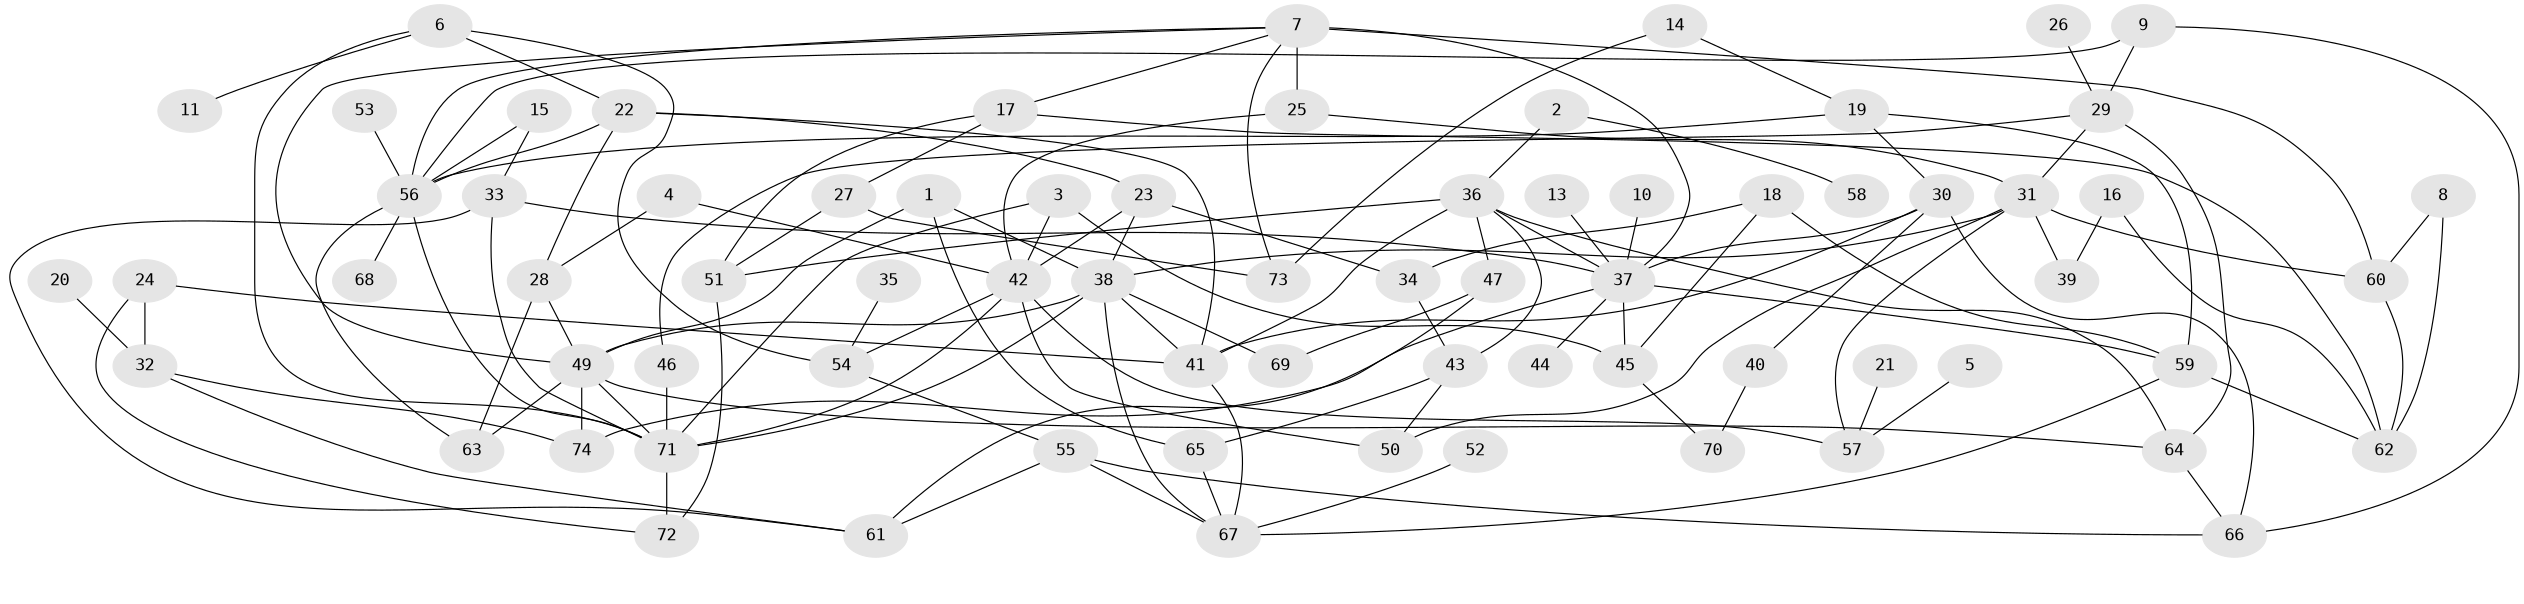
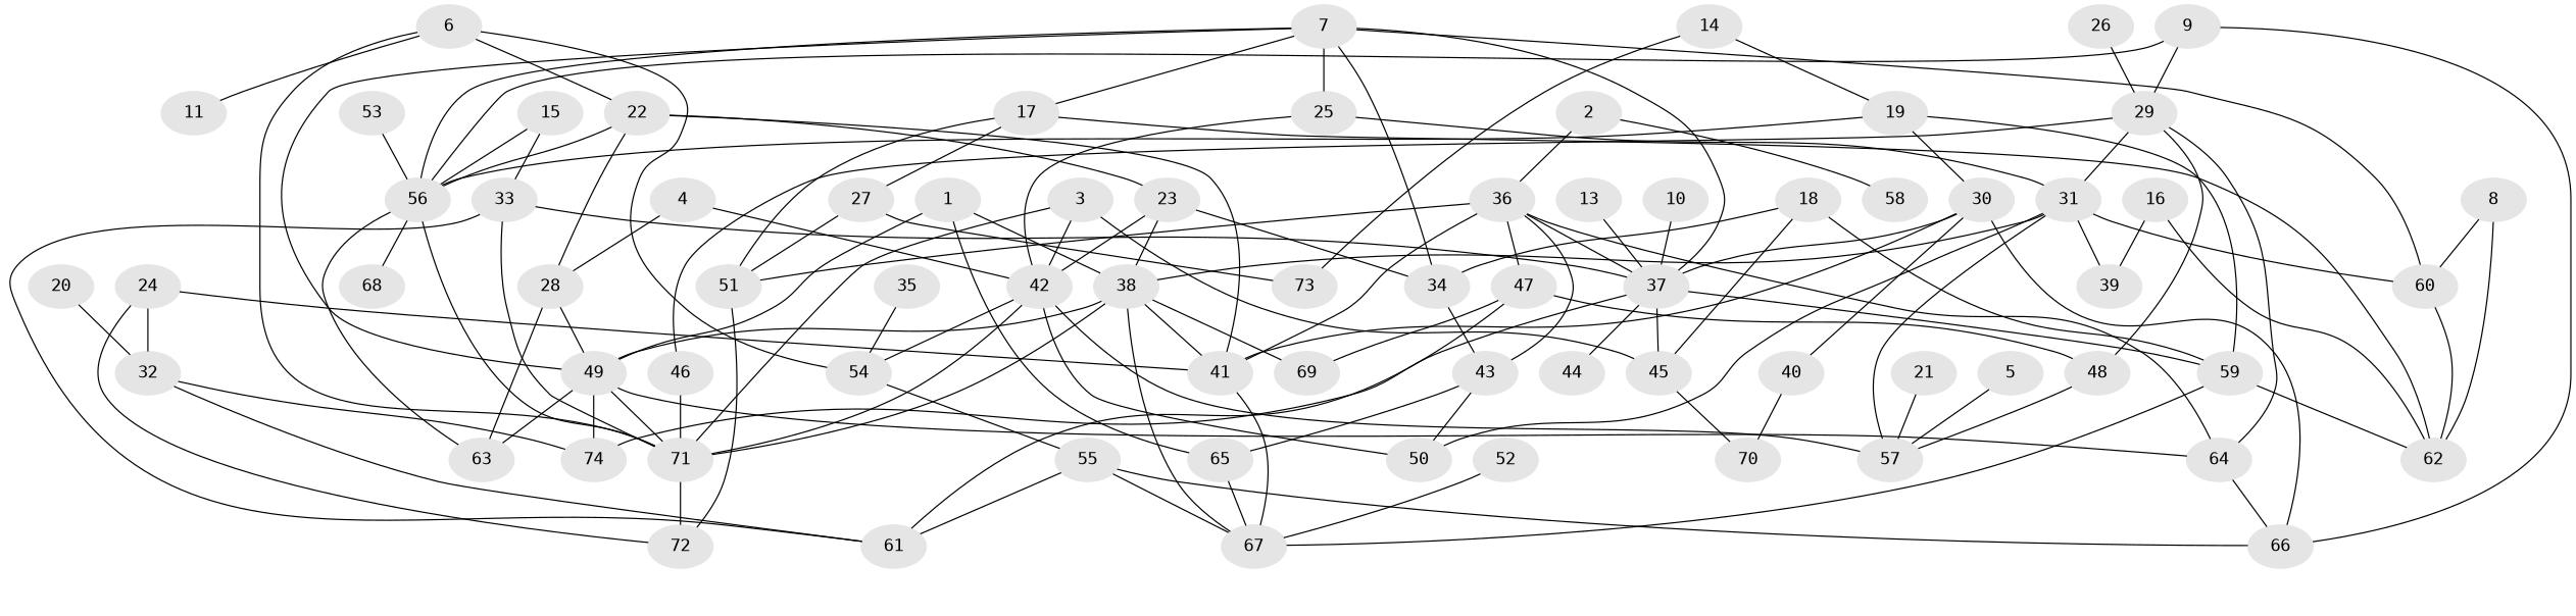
  graph {
    fontname="DejaVu Sans Mono"
    node [color=gray90 fontname="DejaVu Sans Mono" style=filled]
    edge [fontname="DejaVu Sans Mono" weight=1.0]
    1
    38
    49
    65
    71
    41
    67
    69
    63
    64
    74
    2
    36
    58
    37
    51
    43
    47
    3
    42
    45
    57
    54
    50
    70
    72
    4
    28
    5
    6
    11
    22
    56
    23
    55
    7
    17
    25
    34
    60
    62
    27
    31
    59
    44
    68
    8
    9
    29
    66
    46
+   48
    10
    13
    14
    19
    73
    30
    15
    33
    61
    16
    39
    18
    40
    20
    32
    21
    24
    26
    35
    52
    53
    1 -- 38
    1 -- 49
    1 -- 65
    38 -- 49
    38 -- 71
    38 -- 41
    38 -- 67
    38 -- 69 [weight=2.0]
    49 -- 71
    49 -- 63
    49 -- 64
    49 -- 74
    65 -- 67
    71 -- 72
    41 -- 67
    64 -- 66
    2 -- 36
    2 -- 58
    36 -- 41
    36 -- 64
    36 -- 37
    36 -- 51
    36 -- 43
    36 -- 47
    37 -- 74
    37 -- 45
    37 -- 59
    37 -- 44
    51 -- 72
    43 -- 65
    43 -- 50
    47 -- 69
+   47 -- 48
    47 -- 61
    3 -- 71
    3 -- 42
    3 -- 45
    42 -- 71
    42 -- 57
    42 -- 54
    42 -- 50
    45 -- 70
    54 -- 55
    4 -- 42
    4 -- 28
    28 -- 49
    28 -- 63
    5 -- 57
    6 -- 71
    6 -- 54
    6 -- 11
    6 -- 22
    22 -- 41
    22 -- 28
    22 -- 56
    22 -- 23
    56 -- 71
    56 -- 63
    56 -- 68
    23 -- 38
    23 -- 42
    23 -- 34
    55 -- 67
    55 -- 66
    55 -- 61
    7 -- 49
    7 -- 37
    7 -- 56
    7 -- 17
    7 -- 25
-   7 -- 73
+   7 -- 34
    7 -- 60 [weight=2.0]
    17 -- 51
    17 -- 62
    17 -- 27
    25 -- 42
    25 -- 31
    34 -- 43
    60 -- 62
    27 -- 51
    27 -- 73
    31 -- 38
    31 -- 57 [weight=2.0]
    31 -- 50
    31 -- 60
    31 -- 39
    59 -- 67
    59 -- 62
    8 -- 60
    8 -- 62
    9 -- 56
    9 -- 29
    9 -- 66
    29 -- 64
    29 -- 31
    29 -- 46
+   29 -- 48
    46 -- 71
+   48 -- 57
    10 -- 37
    13 -- 37
    14 -- 19
    14 -- 73
    19 -- 56
    19 -- 59
    19 -- 30
    30 -- 41
    30 -- 37
    30 -- 66
    30 -- 40
    15 -- 56
    15 -- 33
    33 -- 71
    33 -- 37
    33 -- 61
    16 -- 62
    16 -- 39
    18 -- 45
    18 -- 34
    18 -- 59
    40 -- 70
    20 -- 32
    32 -- 74
    32 -- 61
    21 -- 57
    24 -- 41
    24 -- 72
    24 -- 32
    26 -- 29
    35 -- 54
    52 -- 67
    53 -- 56
  }
